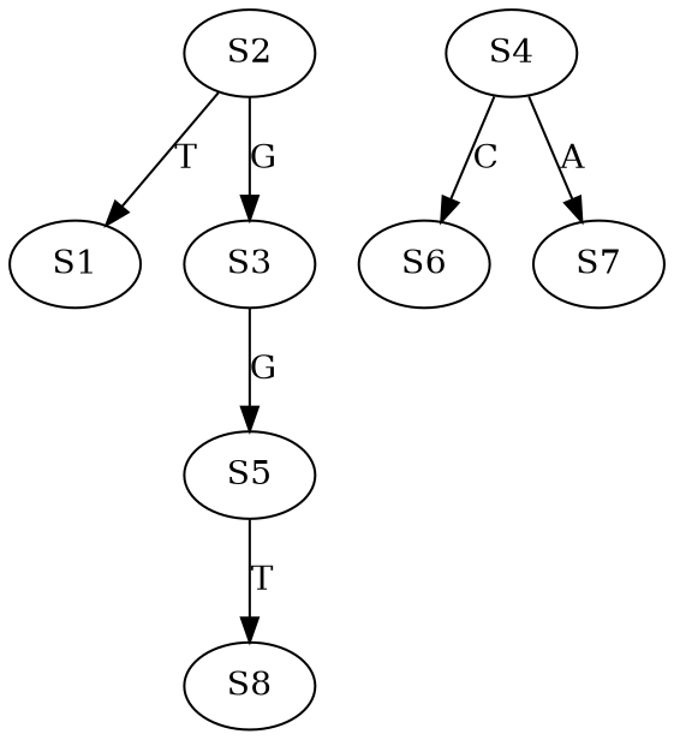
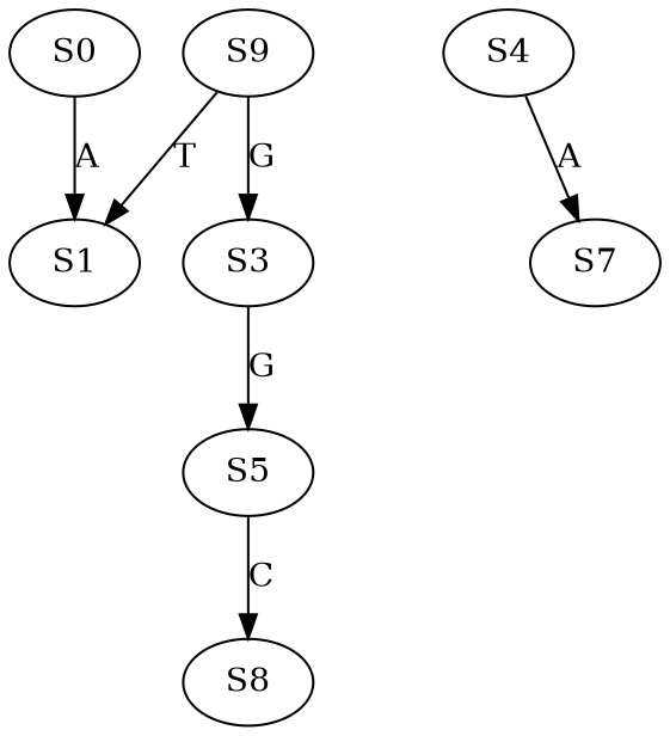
  strict digraph {
+   S0
    S1
-   S2
+   S2 [label=S9]
    S3
    S5
    S4
-   S6
    S7
    S8
+   S0 -> S1 [label=A]
    S2 -> S1 [label=T]
    S2 -> S3 [label=G]
    S3 -> S5 [label=G]
-   S5 -> S8 [label=T]
-   S4 -> S6 [label=C]
+   S5 -> S8 [label=C]
    S4 -> S7 [label=A]
  }
